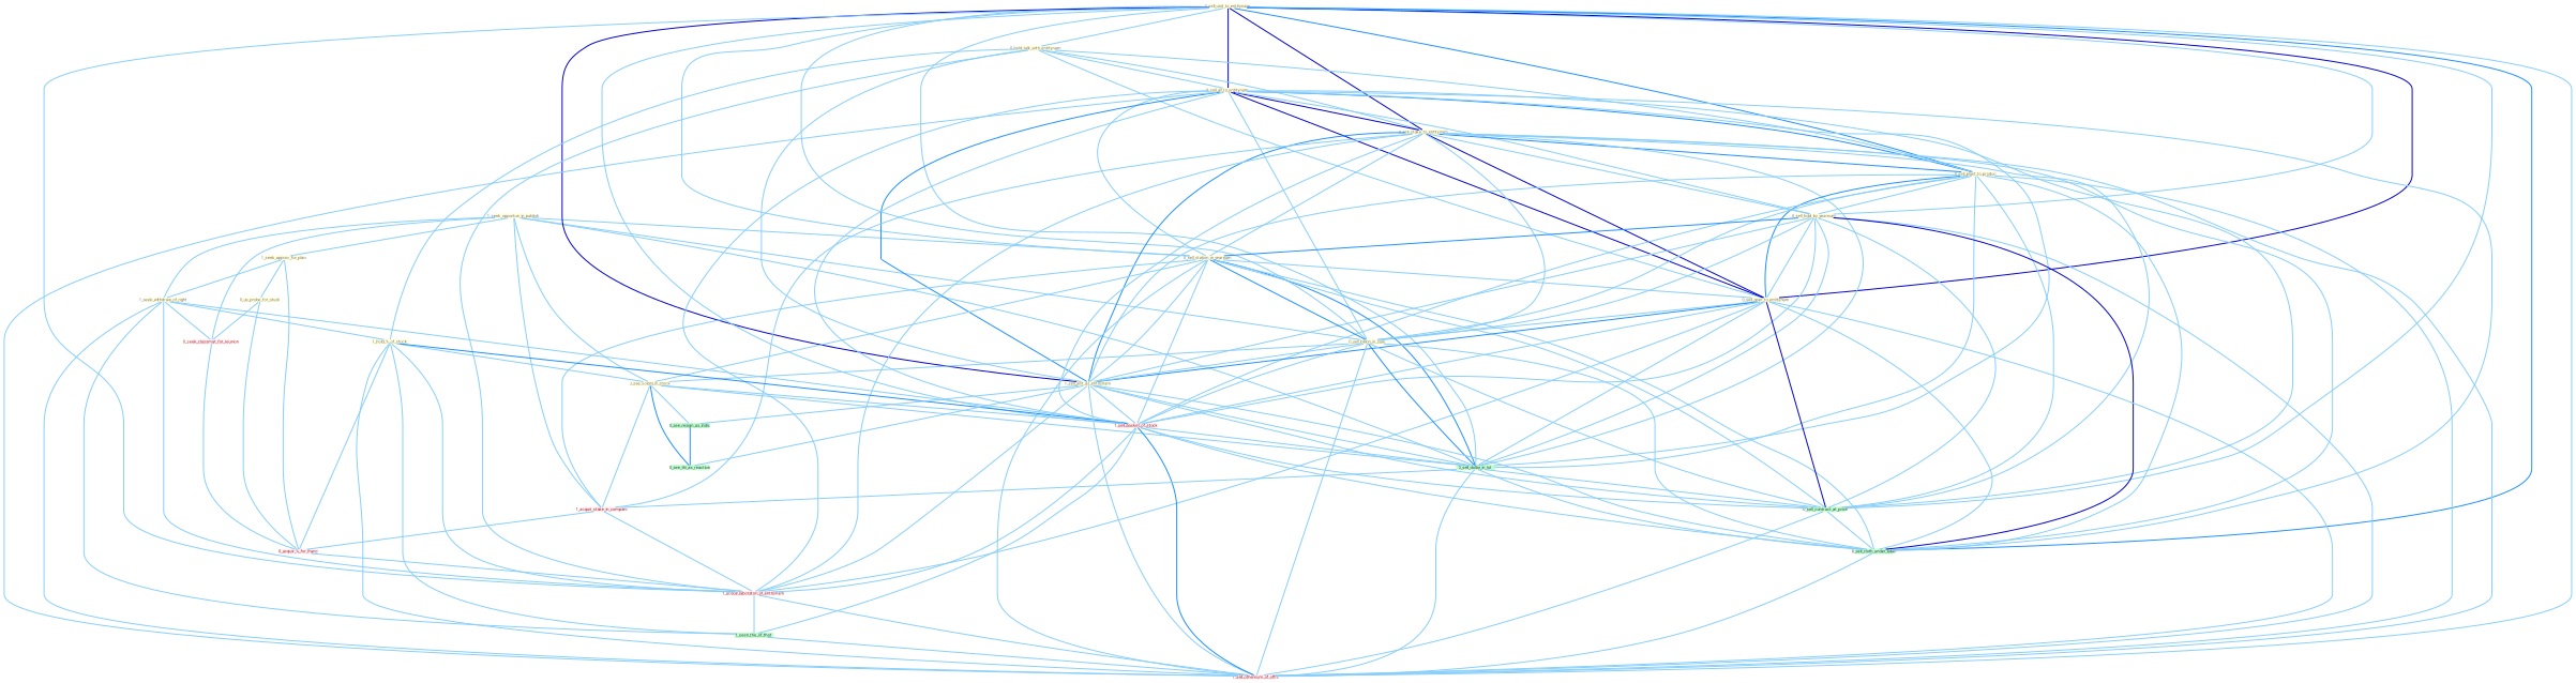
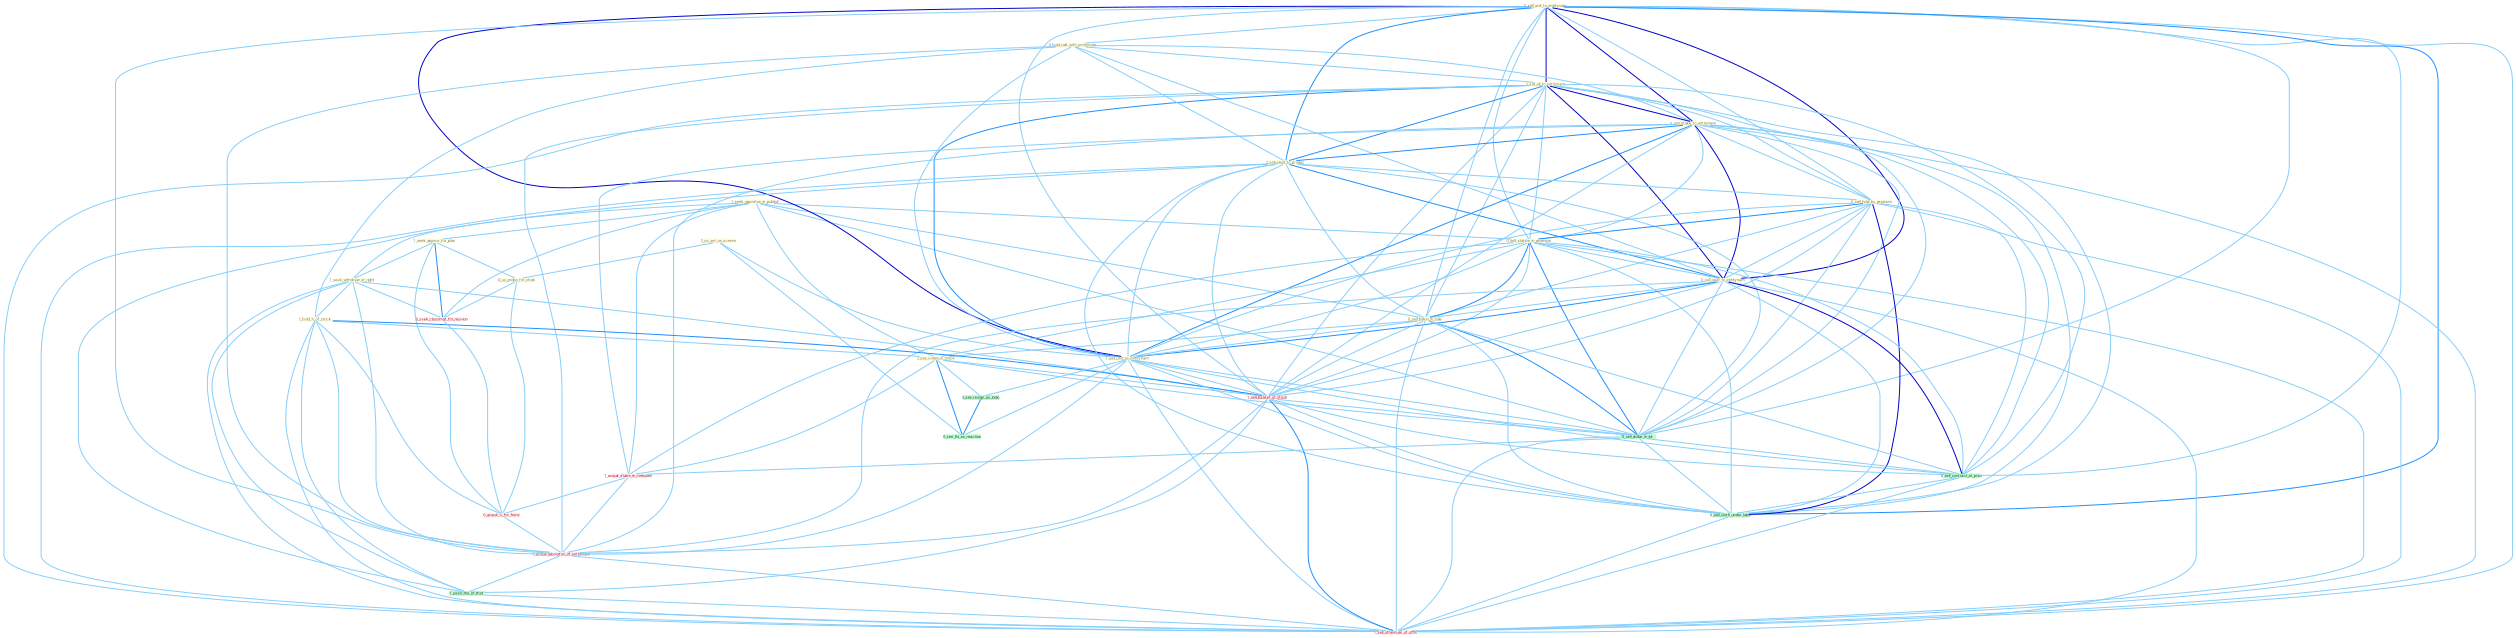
  graph {
    fontname=Roboto
    node [color="#ffffe0" fixedsize=true fontcolor="#8b7d6b" fontname=Roboto fontsize=4 shape=polygon style=filled]
    edge [color="#87cefa" fontname=Roboto w=1]
    "1_seek_opportun_in_publish " [height=.06 width=.5]
    "1_seek_approv_for_plan " [height=.06 width=.5]
+   "0_us_set_as_screen " [height=.06 width=.5]
    "0_sell_unit_to_entitynam " [height=.06 width=.5]
    "0_hold_talk_with_entitynam " [height=.06 width=.5]
    "0_sell_all_to_entitynam " [height=.06 width=.5]
    "0_sell_stake_to_entitynam " [height=.06 width=.5]
    "0_sell_plant_to_produc " [height=.06 width=.5]
    "0_sell_hold_by_yearnum " [height=.06 width=.5]
    "0_sell_station_in_yearnum " [height=.06 width=.5]
    "1_seek_withdraw_of_right " [height=.06 width=.5]
    "0_us_probe_for_studi " [height=.06 width=.5]
    "0_sell_oper_to_entitynam " [height=.06 width=.5]
    "0_sell_billion_in_sale " [height=.06 width=.5]
    "1_hold_%_of_stock " [height=.06 width=.5]
    "1_sell_unit_as_entitynam " [height=.06 width=.5]
    "0_see_volatil_in_stock " [height=.06 width=.5]
    "0_seek_classmat_for_reunion " [color="#fff0f5" fontcolor="#b22222" height=.06 width=.5]
    "1_sell_basket_of_stock " [color="#fff0f5" fontcolor="#b22222" height=.06 width=.5]
    "1_acquir_stake_in_compani " [color="#fff0f5" fontcolor="#b22222" height=.06 width=.5]
    "0_acquir_%_for_franc " [color="#fff0f5" fontcolor="#b22222" height=.06 width=.5]
    "1_acquir_laboratori_of_entitynam " [color="#fff0f5" fontcolor="#b22222" height=.06 width=.5]
    "1_sell_othernum_of_offic " [color="#fff0f5" fontcolor="#b22222" height=.06 width=.5]
    "0_sell_dollar_in_lot " [color="#BDFCC9" fontcolor="#2f4f4f" height=.06 width=.5]
    "0_see_thi_as_reaction " [color="#BDFCC9" fontcolor="#2f4f4f" height=.06 width=.5]
    "0_sell_contract_at_price " [color="#BDFCC9" fontcolor="#2f4f4f" height=.06 width=.5]
    "0_sell_cloth_under_label " [color="#BDFCC9" fontcolor="#2f4f4f" height=.06 width=.5]
    "1_seen_the_of_that " [color="#BDFCC9" fontcolor="#2f4f4f" height=.06 width=.5]
    "0_see_resign_as_indic " [color="#BDFCC9" fontcolor="#2f4f4f" height=.06 width=.5]
    subgraph sub_1 {
      "1_seek_opportun_in_publish "
      "1_seek_approv_for_plan "
+     "0_us_set_as_screen "
      "0_sell_unit_to_entitynam "
      "0_hold_talk_with_entitynam "
      "0_sell_all_to_entitynam "
      "0_sell_stake_to_entitynam "
      "0_sell_plant_to_produc "
      "0_sell_hold_by_yearnum "
      "0_sell_station_in_yearnum "
      "1_seek_withdraw_of_right "
      "0_us_probe_for_studi "
      "0_sell_oper_to_entitynam "
      "0_sell_billion_in_sale "
      "1_hold_%_of_stock "
      "1_sell_unit_as_entitynam "
      "0_see_volatil_in_stock "
    }
    subgraph sub_2 {
      "0_seek_classmat_for_reunion "
      "1_sell_basket_of_stock "
      "1_acquir_stake_in_compani "
      "0_acquir_%_for_franc "
      "1_acquir_laboratori_of_entitynam "
      "1_sell_othernum_of_offic "
    }
    "1_seek_opportun_in_publish " -- "1_seek_approv_for_plan "
    "1_seek_opportun_in_publish " -- "0_sell_station_in_yearnum "
    "1_seek_opportun_in_publish " -- "1_seek_withdraw_of_right "
    "1_seek_opportun_in_publish " -- "0_sell_billion_in_sale "
    "1_seek_opportun_in_publish " -- "0_see_volatil_in_stock "
    "1_seek_opportun_in_publish " -- "0_seek_classmat_for_reunion "
    "1_seek_opportun_in_publish " -- "1_acquir_stake_in_compani "
    "1_seek_opportun_in_publish " -- "0_sell_dollar_in_lot "
    "1_seek_approv_for_plan " -- "1_seek_withdraw_of_right "
    "1_seek_approv_for_plan " -- "0_us_probe_for_studi "
+   "1_seek_approv_for_plan " -- "0_seek_classmat_for_reunion " [color="#1e90ff" w=2]
    "1_seek_approv_for_plan " -- "0_acquir_%_for_franc "
+   "0_us_set_as_screen " -- "0_us_probe_for_studi "
+   "0_us_set_as_screen " -- "1_sell_unit_as_entitynam "
+   "0_us_set_as_screen " -- "0_see_thi_as_reaction "
    "0_sell_unit_to_entitynam " -- "0_hold_talk_with_entitynam "
    "0_sell_unit_to_entitynam " -- "0_sell_all_to_entitynam " [color="#0000cd" w=3]
    "0_sell_unit_to_entitynam " -- "0_sell_stake_to_entitynam " [color="#0000cd" w=3]
    "0_sell_unit_to_entitynam " -- "0_sell_plant_to_produc " [color="#1e90ff" w=2]
    "0_sell_unit_to_entitynam " -- "0_sell_hold_by_yearnum "
    "0_sell_unit_to_entitynam " -- "0_sell_station_in_yearnum "
    "0_sell_unit_to_entitynam " -- "0_sell_oper_to_entitynam " [color="#0000cd" w=3]
    "0_sell_unit_to_entitynam " -- "0_sell_billion_in_sale "
    "0_sell_unit_to_entitynam " -- "1_sell_unit_as_entitynam " [color="#0000cd" w=3]
    "0_sell_unit_to_entitynam " -- "1_sell_basket_of_stock "
    "0_sell_unit_to_entitynam " -- "1_acquir_laboratori_of_entitynam "
    "0_sell_unit_to_entitynam " -- "1_sell_othernum_of_offic "
    "0_sell_unit_to_entitynam " -- "0_sell_dollar_in_lot "
    "0_sell_unit_to_entitynam " -- "0_sell_contract_at_price "
    "0_sell_unit_to_entitynam " -- "0_sell_cloth_under_label " [color="#1e90ff"]
    "0_hold_talk_with_entitynam " -- "0_sell_all_to_entitynam "
    "0_hold_talk_with_entitynam " -- "0_sell_stake_to_entitynam "
    "0_hold_talk_with_entitynam " -- "0_sell_oper_to_entitynam "
    "0_hold_talk_with_entitynam " -- "1_hold_%_of_stock "
    "0_hold_talk_with_entitynam " -- "1_sell_unit_as_entitynam "
    "0_hold_talk_with_entitynam " -- "1_acquir_laboratori_of_entitynam "
    "0_sell_all_to_entitynam " -- "0_sell_stake_to_entitynam " [color="#0000cd" w=3]
    "0_sell_all_to_entitynam " -- "0_sell_plant_to_produc " [color="#1e90ff" w=2]
    "0_sell_all_to_entitynam " -- "0_sell_hold_by_yearnum "
    "0_sell_all_to_entitynam " -- "0_sell_station_in_yearnum "
    "0_sell_all_to_entitynam " -- "0_sell_oper_to_entitynam " [color="#0000cd" w=3]
    "0_sell_all_to_entitynam " -- "0_sell_billion_in_sale "
    "0_sell_all_to_entitynam " -- "1_sell_unit_as_entitynam " [color="#1e90ff" w=2]
    "0_sell_all_to_entitynam " -- "1_sell_basket_of_stock "
    "0_sell_all_to_entitynam " -- "1_acquir_laboratori_of_entitynam "
    "0_sell_all_to_entitynam " -- "1_sell_othernum_of_offic "
    "0_sell_all_to_entitynam " -- "0_sell_dollar_in_lot "
    "0_sell_all_to_entitynam " -- "0_sell_contract_at_price "
    "0_sell_all_to_entitynam " -- "0_sell_cloth_under_label "
    "0_sell_stake_to_entitynam " -- "0_sell_plant_to_produc " [color="#1e90ff" w=2]
    "0_sell_stake_to_entitynam " -- "0_sell_hold_by_yearnum "
    "0_sell_stake_to_entitynam " -- "0_sell_station_in_yearnum "
    "0_sell_stake_to_entitynam " -- "0_sell_oper_to_entitynam " [color="#0000cd" w=3]
-   "0_sell_stake_to_entitynam " -- "0_sell_billion_in_sale "
    "0_sell_stake_to_entitynam " -- "1_sell_unit_as_entitynam " [color="#1e90ff" w=2]
    "0_sell_stake_to_entitynam " -- "1_sell_basket_of_stock "
    "0_sell_stake_to_entitynam " -- "1_acquir_stake_in_compani "
    "0_sell_stake_to_entitynam " -- "1_acquir_laboratori_of_entitynam "
    "0_sell_stake_to_entitynam " -- "1_sell_othernum_of_offic "
    "0_sell_stake_to_entitynam " -- "0_sell_dollar_in_lot "
    "0_sell_stake_to_entitynam " -- "0_sell_contract_at_price "
    "0_sell_stake_to_entitynam " -- "0_sell_cloth_under_label "
    "0_sell_plant_to_produc " -- "0_hold_talk_with_entitynam "
    "0_sell_plant_to_produc " -- "0_sell_hold_by_yearnum "
    "0_sell_plant_to_produc " -- "0_sell_oper_to_entitynam " [color="#1e90ff" w=2]
    "0_sell_plant_to_produc " -- "0_sell_billion_in_sale "
    "0_sell_plant_to_produc " -- "1_sell_unit_as_entitynam "
    "0_sell_plant_to_produc " -- "1_sell_basket_of_stock "
    "0_sell_plant_to_produc " -- "1_sell_othernum_of_offic "
    "0_sell_plant_to_produc " -- "0_sell_dollar_in_lot "
-   "0_sell_plant_to_produc " -- "0_sell_contract_at_price "
+   "0_sell_plant_to_produc " -- "1_seen_the_of_that "
    "0_sell_plant_to_produc " -- "0_sell_cloth_under_label "
    "0_sell_hold_by_yearnum " -- "0_sell_station_in_yearnum " [color="#1e90ff" w=2]
    "0_sell_hold_by_yearnum " -- "0_sell_oper_to_entitynam "
    "0_sell_hold_by_yearnum " -- "0_sell_billion_in_sale "
    "0_sell_hold_by_yearnum " -- "1_sell_unit_as_entitynam "
    "0_sell_hold_by_yearnum " -- "1_sell_basket_of_stock "
    "0_sell_hold_by_yearnum " -- "1_sell_othernum_of_offic "
    "0_sell_hold_by_yearnum " -- "0_sell_dollar_in_lot "
    "0_sell_hold_by_yearnum " -- "0_sell_contract_at_price "
    "0_sell_hold_by_yearnum " -- "0_sell_cloth_under_label " [color="#0000cd"]
    "0_sell_station_in_yearnum " -- "0_sell_oper_to_entitynam "
    "0_sell_station_in_yearnum " -- "0_sell_billion_in_sale " [color="#1e90ff" w=2]
    "0_sell_station_in_yearnum " -- "1_sell_unit_as_entitynam "
    "0_sell_station_in_yearnum " -- "0_see_volatil_in_stock "
    "0_sell_station_in_yearnum " -- "1_sell_basket_of_stock "
    "0_sell_station_in_yearnum " -- "1_acquir_stake_in_compani "
    "0_sell_station_in_yearnum " -- "1_sell_othernum_of_offic "
    "0_sell_station_in_yearnum " -- "0_sell_dollar_in_lot " [color="#1e90ff" w=2]
    "0_sell_station_in_yearnum " -- "0_sell_contract_at_price "
    "0_sell_station_in_yearnum " -- "0_sell_cloth_under_label "
    "1_seek_withdraw_of_right " -- "1_hold_%_of_stock "
    "1_seek_withdraw_of_right " -- "0_seek_classmat_for_reunion "
    "1_seek_withdraw_of_right " -- "1_sell_basket_of_stock "
    "1_seek_withdraw_of_right " -- "1_acquir_laboratori_of_entitynam "
    "1_seek_withdraw_of_right " -- "1_sell_othernum_of_offic "
    "1_seek_withdraw_of_right " -- "1_seen_the_of_that "
    "0_us_probe_for_studi " -- "0_seek_classmat_for_reunion "
    "0_us_probe_for_studi " -- "0_acquir_%_for_franc "
    "0_sell_oper_to_entitynam " -- "0_sell_billion_in_sale "
    "0_sell_oper_to_entitynam " -- "1_sell_unit_as_entitynam " [color="#1e90ff" w=2]
    "0_sell_oper_to_entitynam " -- "1_sell_basket_of_stock "
    "0_sell_oper_to_entitynam " -- "1_acquir_laboratori_of_entitynam "
    "0_sell_oper_to_entitynam " -- "1_sell_othernum_of_offic "
    "0_sell_oper_to_entitynam " -- "0_sell_dollar_in_lot "
    "0_sell_oper_to_entitynam " -- "0_sell_contract_at_price " [color="#0000cd"]
    "0_sell_oper_to_entitynam " -- "0_sell_cloth_under_label "
    "0_sell_billion_in_sale " -- "1_sell_unit_as_entitynam "
    "0_sell_billion_in_sale " -- "0_see_volatil_in_stock "
    "0_sell_billion_in_sale " -- "1_sell_basket_of_stock "
    "0_sell_billion_in_sale " -- "1_sell_othernum_of_offic "
    "0_sell_billion_in_sale " -- "0_sell_dollar_in_lot " [color="#1e90ff" w=2]
    "0_sell_billion_in_sale " -- "0_sell_contract_at_price "
    "0_sell_billion_in_sale " -- "0_sell_cloth_under_label "
    "1_hold_%_of_stock " -- "0_see_volatil_in_stock "
    "1_hold_%_of_stock " -- "1_sell_basket_of_stock " [color="#1e90ff" w=2]
    "1_hold_%_of_stock " -- "0_acquir_%_for_franc "
    "1_hold_%_of_stock " -- "1_acquir_laboratori_of_entitynam "
    "1_hold_%_of_stock " -- "1_sell_othernum_of_offic "
    "1_hold_%_of_stock " -- "1_seen_the_of_that "
    "1_sell_unit_as_entitynam " -- "1_sell_basket_of_stock "
    "1_sell_unit_as_entitynam " -- "1_acquir_laboratori_of_entitynam "
    "1_sell_unit_as_entitynam " -- "1_sell_othernum_of_offic "
    "1_sell_unit_as_entitynam " -- "0_sell_dollar_in_lot "
    "1_sell_unit_as_entitynam " -- "0_see_thi_as_reaction "
    "1_sell_unit_as_entitynam " -- "0_sell_contract_at_price "
    "1_sell_unit_as_entitynam " -- "0_sell_cloth_under_label "
    "1_sell_unit_as_entitynam " -- "0_see_resign_as_indic "
    "0_see_volatil_in_stock " -- "1_sell_basket_of_stock "
    "0_see_volatil_in_stock " -- "1_acquir_stake_in_compani "
    "0_see_volatil_in_stock " -- "0_sell_dollar_in_lot "
    "0_see_volatil_in_stock " -- "0_see_thi_as_reaction " [color="#1e90ff"]
    "0_see_volatil_in_stock " -- "0_see_resign_as_indic "
    "0_seek_classmat_for_reunion " -- "0_acquir_%_for_franc "
    "1_sell_basket_of_stock " -- "1_acquir_laboratori_of_entitynam "
    "1_sell_basket_of_stock " -- "1_sell_othernum_of_offic " [color="#1e90ff" w=2]
    "1_sell_basket_of_stock " -- "0_sell_dollar_in_lot "
    "1_sell_basket_of_stock " -- "0_sell_contract_at_price "
    "1_sell_basket_of_stock " -- "0_sell_cloth_under_label "
    "1_sell_basket_of_stock " -- "1_seen_the_of_that "
    "1_acquir_stake_in_compani " -- "0_acquir_%_for_franc "
    "1_acquir_stake_in_compani " -- "1_acquir_laboratori_of_entitynam "
    "0_acquir_%_for_franc " -- "1_acquir_laboratori_of_entitynam "
    "1_acquir_laboratori_of_entitynam " -- "1_sell_othernum_of_offic "
    "1_acquir_laboratori_of_entitynam " -- "1_seen_the_of_that "
    "0_sell_dollar_in_lot " -- "1_acquir_stake_in_compani "
    "0_sell_dollar_in_lot " -- "1_sell_othernum_of_offic "
    "0_sell_dollar_in_lot " -- "0_sell_contract_at_price "
    "0_sell_dollar_in_lot " -- "0_sell_cloth_under_label "
    "0_sell_contract_at_price " -- "1_sell_othernum_of_offic "
    "0_sell_contract_at_price " -- "0_sell_cloth_under_label "
    "0_sell_cloth_under_label " -- "1_sell_othernum_of_offic "
    "1_seen_the_of_that " -- "1_sell_othernum_of_offic "
    "0_see_resign_as_indic " -- "0_see_thi_as_reaction " [color="#1e90ff" w=2]
  }
